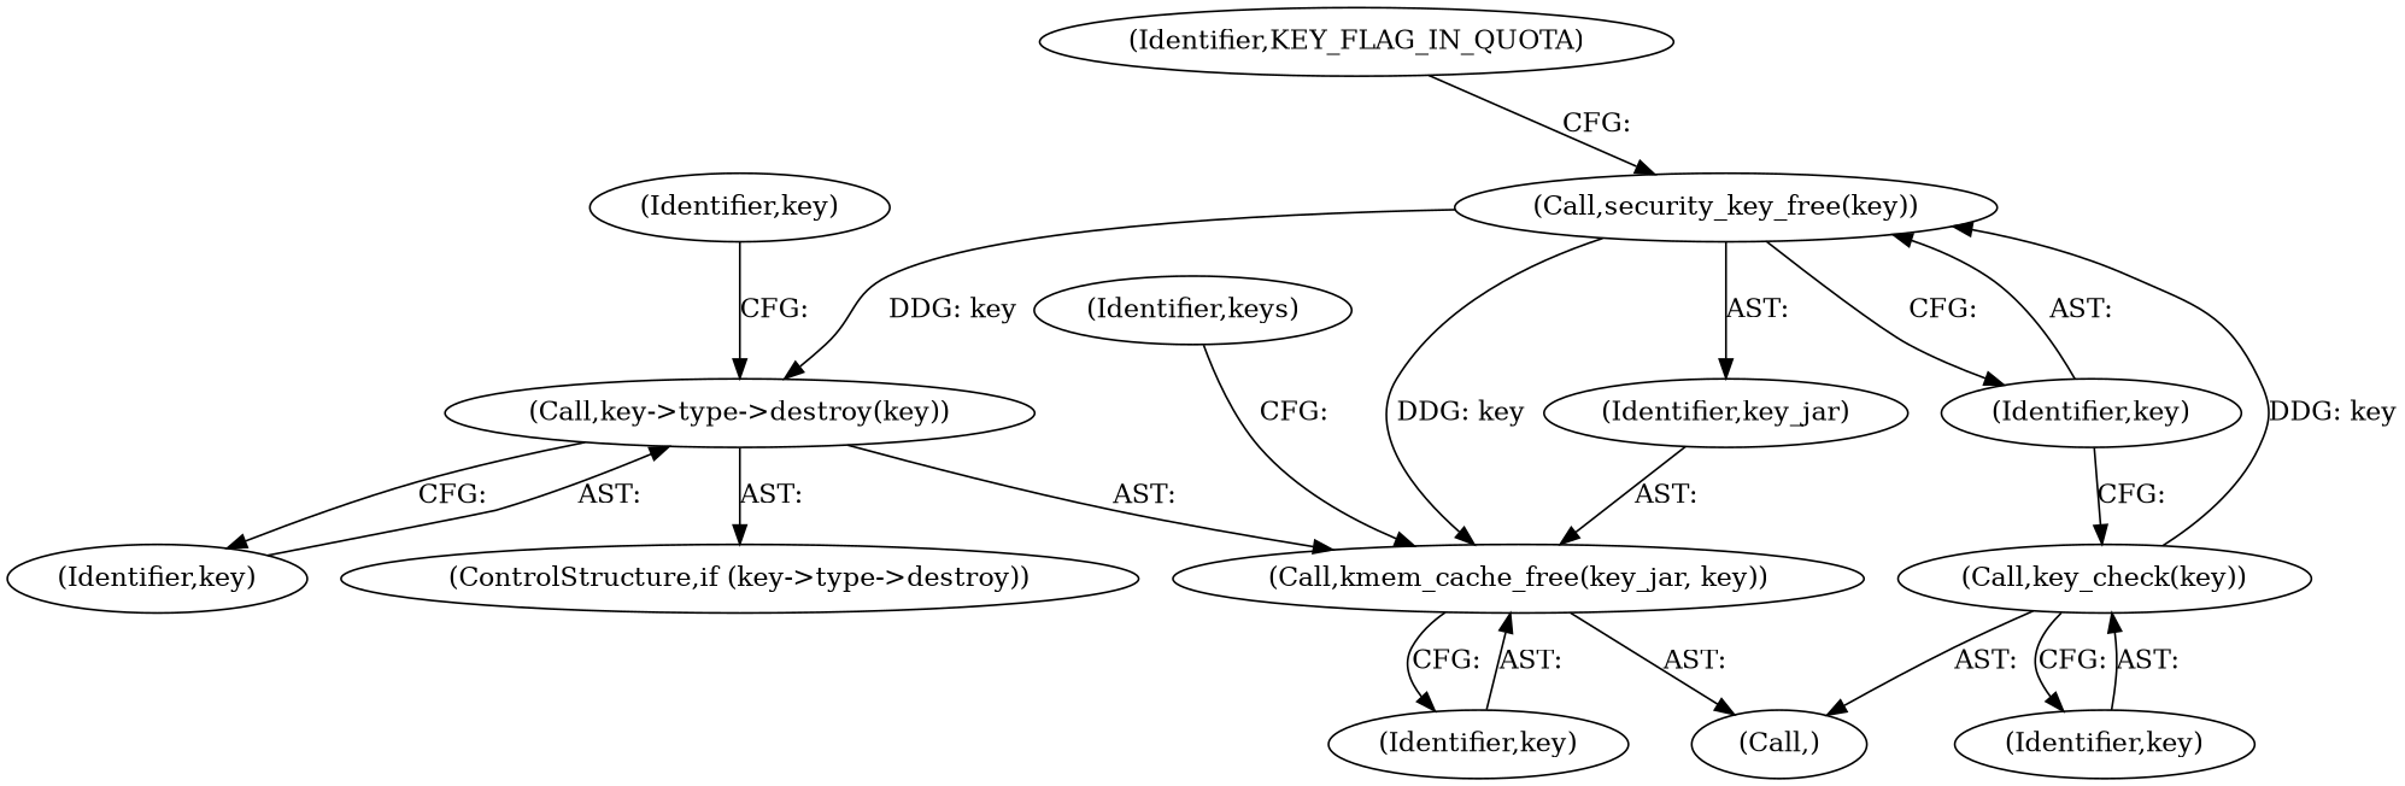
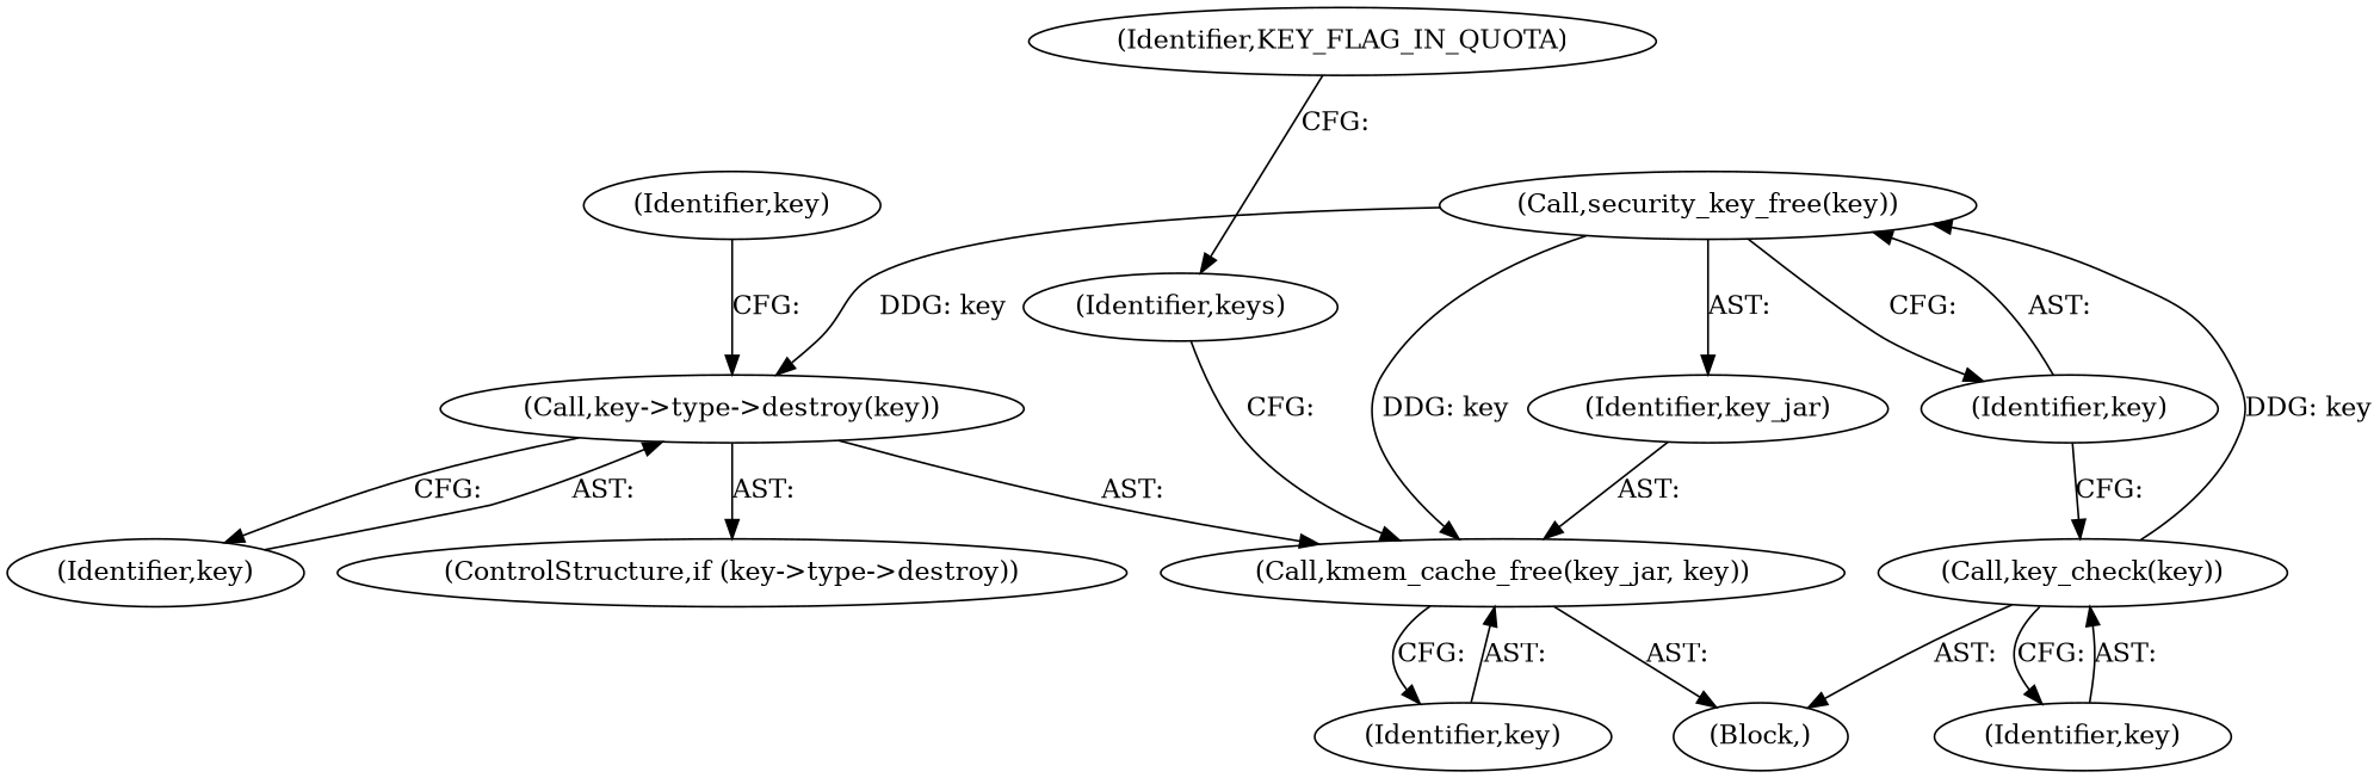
  digraph {
    n1 [label="(Call,security_key_free(key))"]
    n2 [label="(Call,key->type->destroy(key))"]
    n3 [label="(Call,kmem_cache_free(key_jar, key))"]
    n4 [label="(Identifier,key)"]
    n5 [label="(Identifier,key_jar)"]
    n6 [label="(Identifier,key)"]
    n7 [label="(ControlStructure,if (key->type->destroy))"]
-   n8 [label="(Call,)"]
+   n8 [label="(Block,)"]
    n9 [label="(Identifier,key)"]
    n10 [label="(Call,key_check(key))"]
    n11 [label="(Identifier,key)"]
    n12 [label="(Identifier,keys)"]
    n13 [label="(Identifier,KEY_FLAG_IN_QUOTA)"]
    n14 [label="(Identifier,key)"]
    n1 -> n2 [label="DDG: key"]
    n1 -> n3 [label="DDG: key"]
    n1 -> n4 [label="CFG: "]
    n1 -> n5 [label="AST: "]
    n2 -> n3 [label="AST: "]
    n2 -> n6 [label="CFG: "]
    n2 -> n7 [label="AST: "]
    n3 -> n8 [label="AST: "]
    n3 -> n9 [label="CFG: "]
    n4 -> n1 [label="AST: "]
    n4 -> n10 [label="CFG: "]
    n5 -> n3 [label="AST: "]
    n6 -> n2 [label="AST: "]
    n9 -> n3 [label="AST: "]
    n10 -> n1 [label="DDG: key"]
    n10 -> n8 [label="AST: "]
    n10 -> n11 [label="CFG: "]
    n11 -> n10 [label="AST: "]
    n12 -> n3 [label="CFG: "]
-   n13 -> n1 [label="CFG: "]
+   n13 -> n12 [label="CFG: "]
    n14 -> n2 [label="CFG: "]
  }
